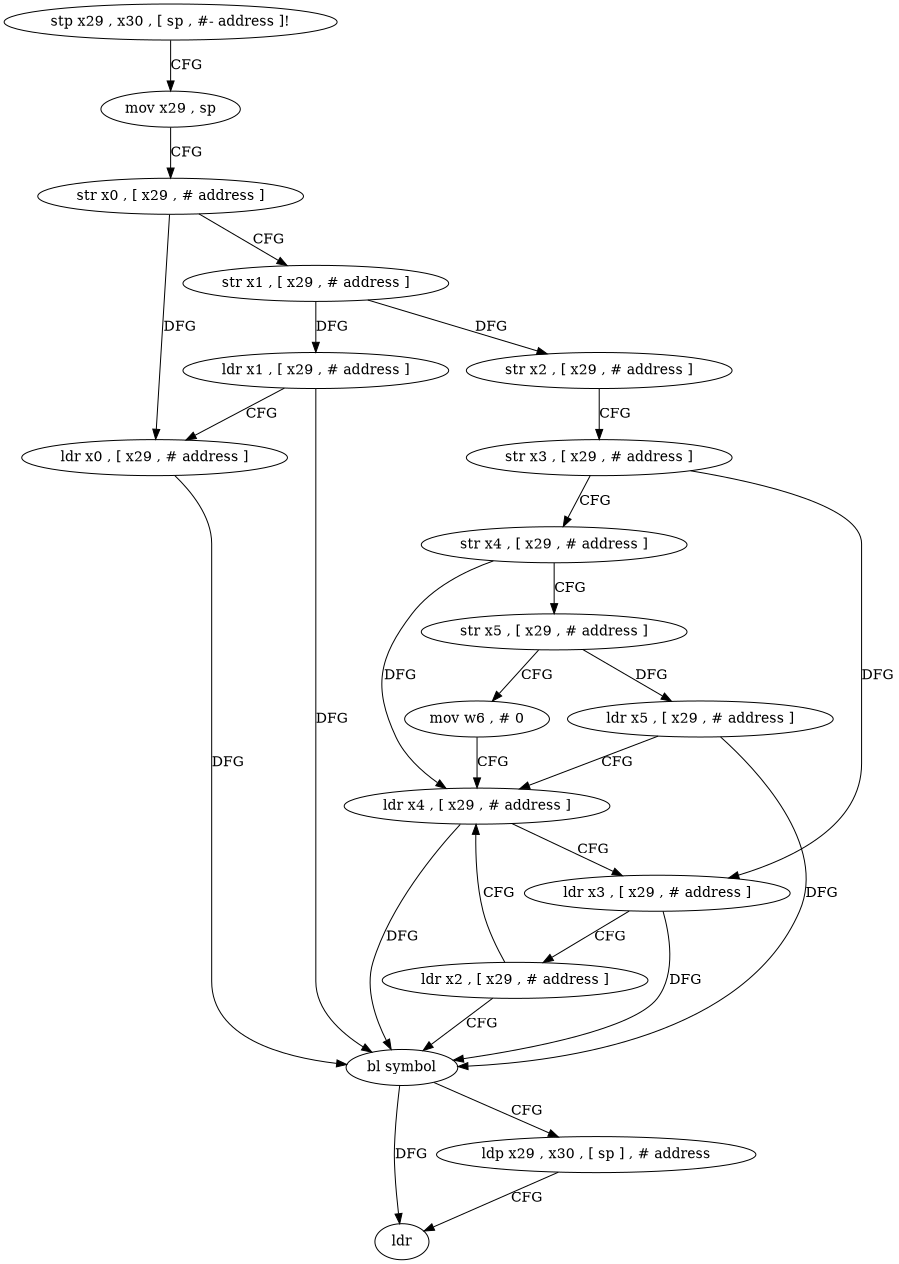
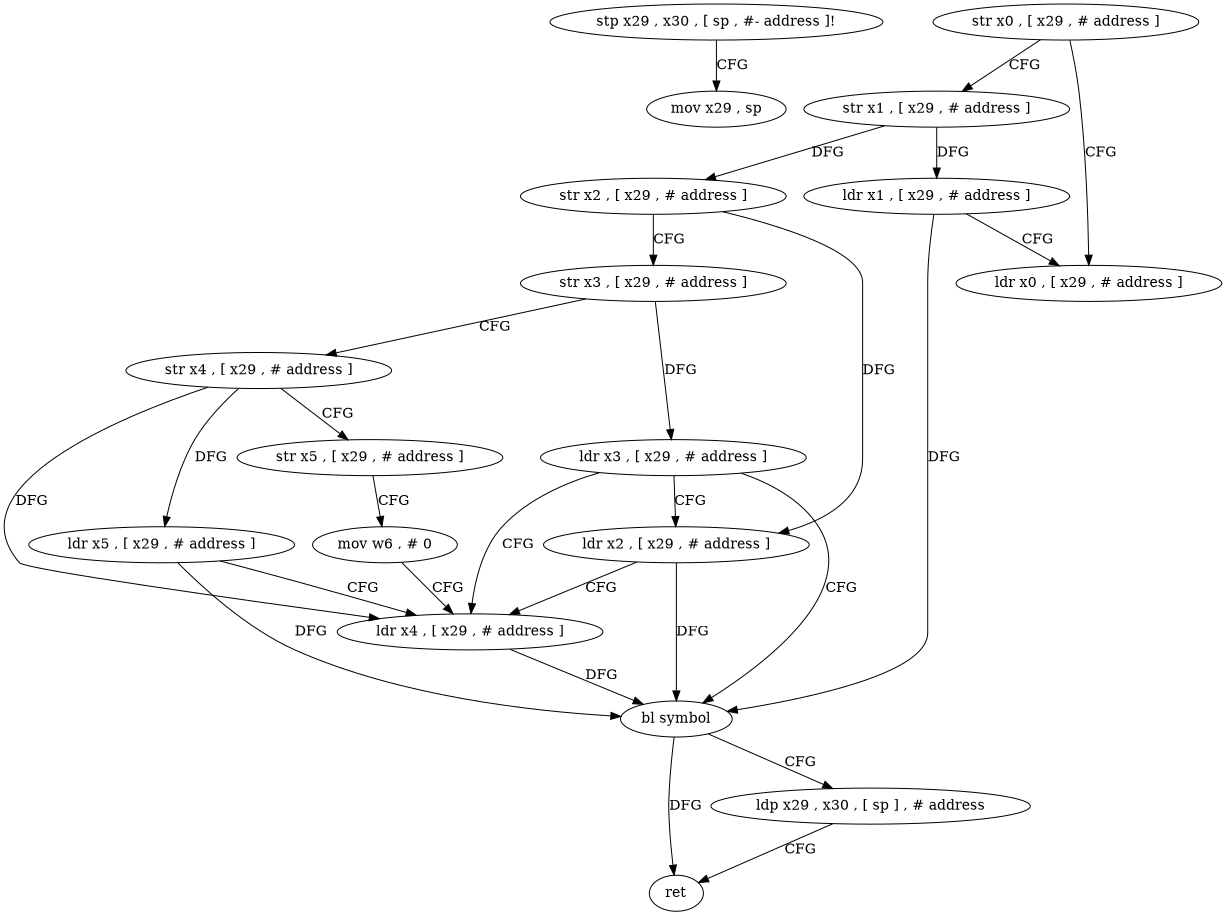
  digraph {
    n1 [label="stp x29 , x30 , [ sp , #- address ]!"]
    n2 [label="mov x29 , sp"]
    n3 [label="str x0 , [ x29 , # address ]"]
    n4 [label="str x1 , [ x29 , # address ]"]
    n5 [label="ldr x0 , [ x29 , # address ]"]
    n6 [label="str x2 , [ x29 , # address ]"]
    n7 [label="ldr x1 , [ x29 , # address ]"]
    n8 [label="bl symbol"]
    n9 [label="str x3 , [ x29 , # address ]"]
    n10 [label="ldr x2 , [ x29 , # address ]"]
    n11 [label="str x4 , [ x29 , # address ]"]
    n12 [label="ldr x3 , [ x29 , # address ]"]
    n13 [label="ldr x4 , [ x29 , # address ]"]
    n14 [label="str x5 , [ x29 , # address ]"]
    n15 [label="mov w6 , # 0"]
    n16 [label="ldr x5 , [ x29 , # address ]"]
    n17 [label="ldp x29 , x30 , [ sp ] , # address"]
-   n18 [label=ldr]
+   n18 [label=ret]
    n1 -> n2 [label=CFG]
-   n2 -> n3 [label=CFG]
    n3 -> n4 [label=CFG]
-   n3 -> n5 [label=DFG]
+   n3 -> n5 [label=CFG]
    n4 -> n6 [label=DFG]
    n4 -> n7 [label=DFG]
-   n5 -> n8 [label=DFG]
    n6 -> n9 [label=CFG]
+   n6 -> n10 [label=DFG]
    n7 -> n5 [label=CFG]
    n7 -> n8 [label=DFG]
    n8 -> n17 [label=CFG]
    n8 -> n18 [label=DFG]
    n9 -> n11 [label=CFG]
    n9 -> n12 [label=DFG]
-   n10 -> n8 [label=CFG]
+   n10 -> n8 [label=DFG]
    n10 -> n13 [label=CFG]
    n11 -> n13 [label=DFG]
    n11 -> n14 [label=CFG]
-   n12 -> n8 [label=DFG]
+   n12 -> n8 [label=CFG]
    n12 -> n10 [label=CFG]
    n13 -> n8 [label=DFG]
-   n13 -> n12 [label=CFG]
+   n12 -> n13 [label=CFG]
    n14 -> n15 [label=CFG]
-   n14 -> n16 [label=DFG]
+   n11 -> n16 [label=DFG]
    n15 -> n13 [label=CFG]
    n16 -> n8 [label=DFG]
    n16 -> n13 [label=CFG]
    n17 -> n18 [label=CFG]
  }
